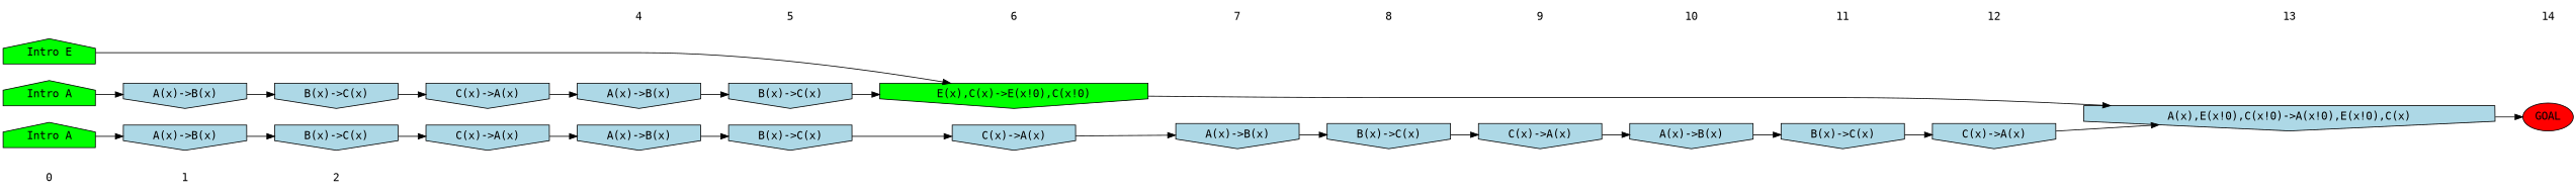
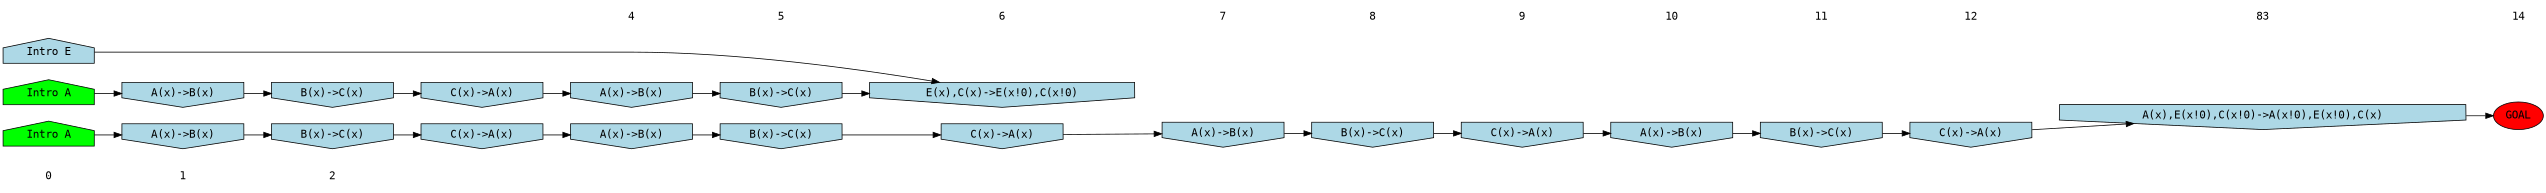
  digraph {
    fontname="DejaVu Sans Mono"
    rankdir=LR
    ranksep=.5
    node [fontname="DejaVu Sans Mono" shape=invhouse fillcolor=lightblue style=filled]
    edge [fontname="DejaVu Sans Mono"]
    0 [shape=plaintext fillcolor="" style=""]
    n2 [fillcolor=green label="Intro A" shape=house]
    n3 [fillcolor=green label="Intro A" shape=house]
-   n4 [fillcolor=green label="Intro E" shape=house]
+   n4 [label="Intro E" shape=house]
    1 [shape=plaintext fillcolor="" style=""]
    n6 [label="A(x)->B(x)"]
    n7 [label="A(x)->B(x)"]
    2 [shape=plaintext fillcolor="" style=""]
    n9 [label="B(x)->C(x)"]
    n10 [label="B(x)->C(x)"]
    n11 [label="C(x)->A(x)"]
    n12 [label="C(x)->A(x)"]
    4 [shape=plaintext fillcolor="" style=""]
    n14 [label="A(x)->B(x)"]
    n15 [label="A(x)->B(x)"]
    5 [shape=plaintext fillcolor="" style=""]
    n17 [label="B(x)->C(x)"]
    n18 [label="B(x)->C(x)"]
    6 [shape=plaintext fillcolor="" style=""]
    n20 [label="C(x)->A(x)"]
-   n21 [fillcolor=green label="E(x),C(x)->E(x!0),C(x!0)"]
+   n21 [label="E(x),C(x)->E(x!0),C(x!0)"]
    7 [shape=plaintext fillcolor="" style=""]
    n23 [label="A(x)->B(x)"]
    8 [shape=plaintext fillcolor="" style=""]
    n25 [label="B(x)->C(x)"]
    9 [shape=plaintext fillcolor="" style=""]
    n27 [label="C(x)->A(x)"]
    10 [shape=plaintext fillcolor="" style=""]
    n29 [label="A(x)->B(x)"]
    11 [shape=plaintext fillcolor="" style=""]
    n31 [label="B(x)->C(x)"]
    12 [shape=plaintext fillcolor="" style=""]
    n33 [label="C(x)->A(x)"]
-   13 [shape=plaintext fillcolor="" style=""]
+   13 [shape=plaintext label=83 fillcolor="" style=""]
    n35 [label="A(x),E(x!0),C(x!0)->A(x!0),E(x!0),C(x)"]
    14 [shape=plaintext fillcolor="" style=""]
    n37 [fillcolor=red label=GOAL shape=""]
    subgraph sub_1 {
      rank=same
      0
      n2
      n3
      n4
    }
    subgraph sub_2 {
      rank=same
      1
      n6
      n7
    }
    subgraph sub_3 {
      rank=same
      2
      n9
      n10
    }
    subgraph sub_4 {
      rank=same
      n11
      n12
    }
    subgraph sub_5 {
      rank=same
      4
      n14
      n15
    }
    subgraph sub_6 {
      rank=same
      5
      n17
      n18
    }
    subgraph sub_7 {
      rank=same
      6
      n20
      n21
    }
    subgraph sub_8 {
      rank=same
      7
      n23
    }
    subgraph sub_9 {
      rank=same
      8
      n25
    }
    subgraph sub_10 {
      rank=same
      9
      n27
    }
    subgraph sub_11 {
      rank=same
      10
      n29
    }
    subgraph sub_12 {
      rank=same
      11
      n31
    }
    subgraph sub_13 {
      rank=same
      12
      n33
    }
    subgraph sub_14 {
      rank=same
      13
      n35
    }
    subgraph sub_15 {
      rank=same
      14
      n37
    }
    0 -> 1 [style=invis]
    n2 -> n7
    n3 -> n6
    n4 -> n21
    1 -> 2 [style=invis]
    n6 -> n10
    n7 -> n9
    n9 -> n12
    n10 -> n11
    n11 -> n14
    n12 -> n15
    4 -> 5 [style=invis]
    n14 -> n17
    n15 -> n18
    5 -> 6 [style=invis]
    n17 -> n20
    n18 -> n21
    6 -> 7 [style=invis]
    n20 -> n23
-   n21 -> n35
    7 -> 8 [style=invis]
    n23 -> n25
    8 -> 9 [style=invis]
    n25 -> n27
    9 -> 10 [style=invis]
    n27 -> n29
    10 -> 11 [style=invis]
    n29 -> n31
    11 -> 12 [style=invis]
    n31 -> n33
    12 -> 13 [style=invis]
    n33 -> n35
    13 -> 14 [style=invis]
    n35 -> n37
  }
